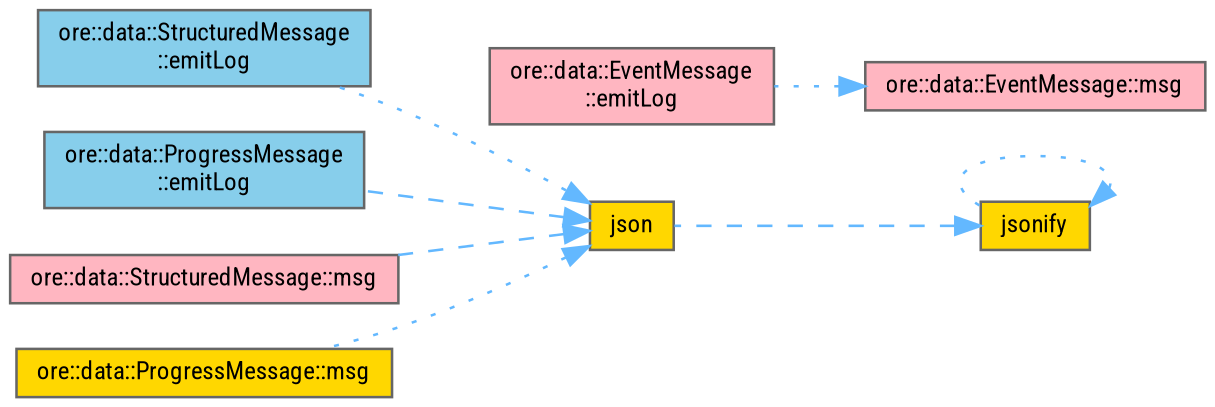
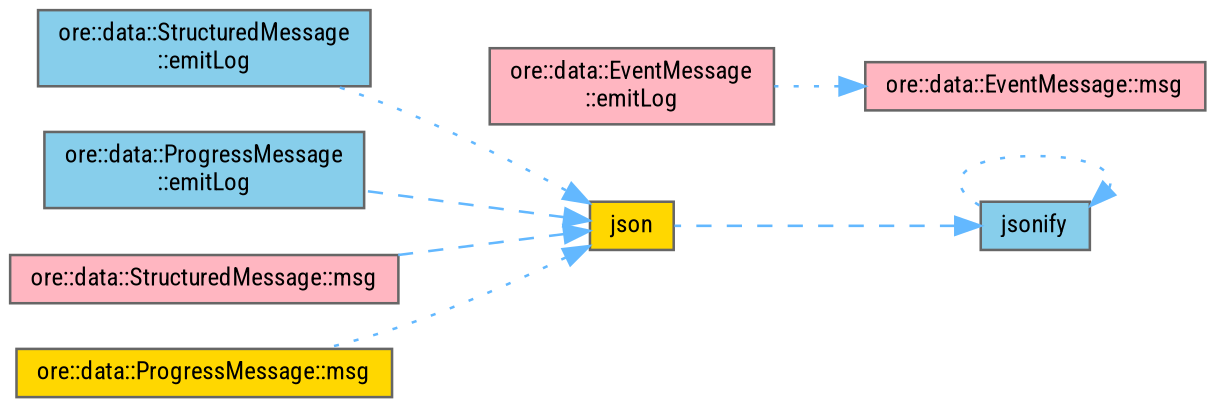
  digraph {
    fontname="Roboto Condensed"
    rankdir=RL
    node [color=grey40 fillcolor=skyblue fontname="Roboto Condensed" fontsize=10 shape=box style=filled]
    edge [color=steelblue1 dir=back fontname="Roboto Condensed" fontsize=10 labelfontname=Helvetica labelfontsize=10 style=dotted]
-   n1 [color=gray40 fillcolor=gold fontcolor=black height=0.2 label=jsonify width=0.4]
+   n1 [color=gray40 fontcolor=black height=0.2 label=jsonify width=0.4]
    n2 [fillcolor=gold height=0.2 label=json width=0.4]
    n3 [height=0.2 label="ore::data::StructuredMessage\l::emitLog" width=0.4]
    n4 [height=0.2 label="ore::data::ProgressMessage\l::emitLog" width=0.4]
    n5 [fillcolor=lightpink height=0.2 label="ore::data::StructuredMessage::msg" width=0.4]
    n6 [fillcolor=gold height=0.2 label="ore::data::ProgressMessage::msg" width=0.4]
    n7 [fillcolor=lightpink height=0.2 label="ore::data::EventMessage\l::emitLog" width=0.4]
    n8 [fillcolor=lightpink height=0.2 label="ore::data::EventMessage::msg" width=0.4]
    n1 -> n1
    n1 -> n2 [style=dashed]
    n2 -> n3
    n2 -> n4 [style=dashed]
    n2 -> n5 [style=dashed]
    n2 -> n6
    n8 -> n7
  }
